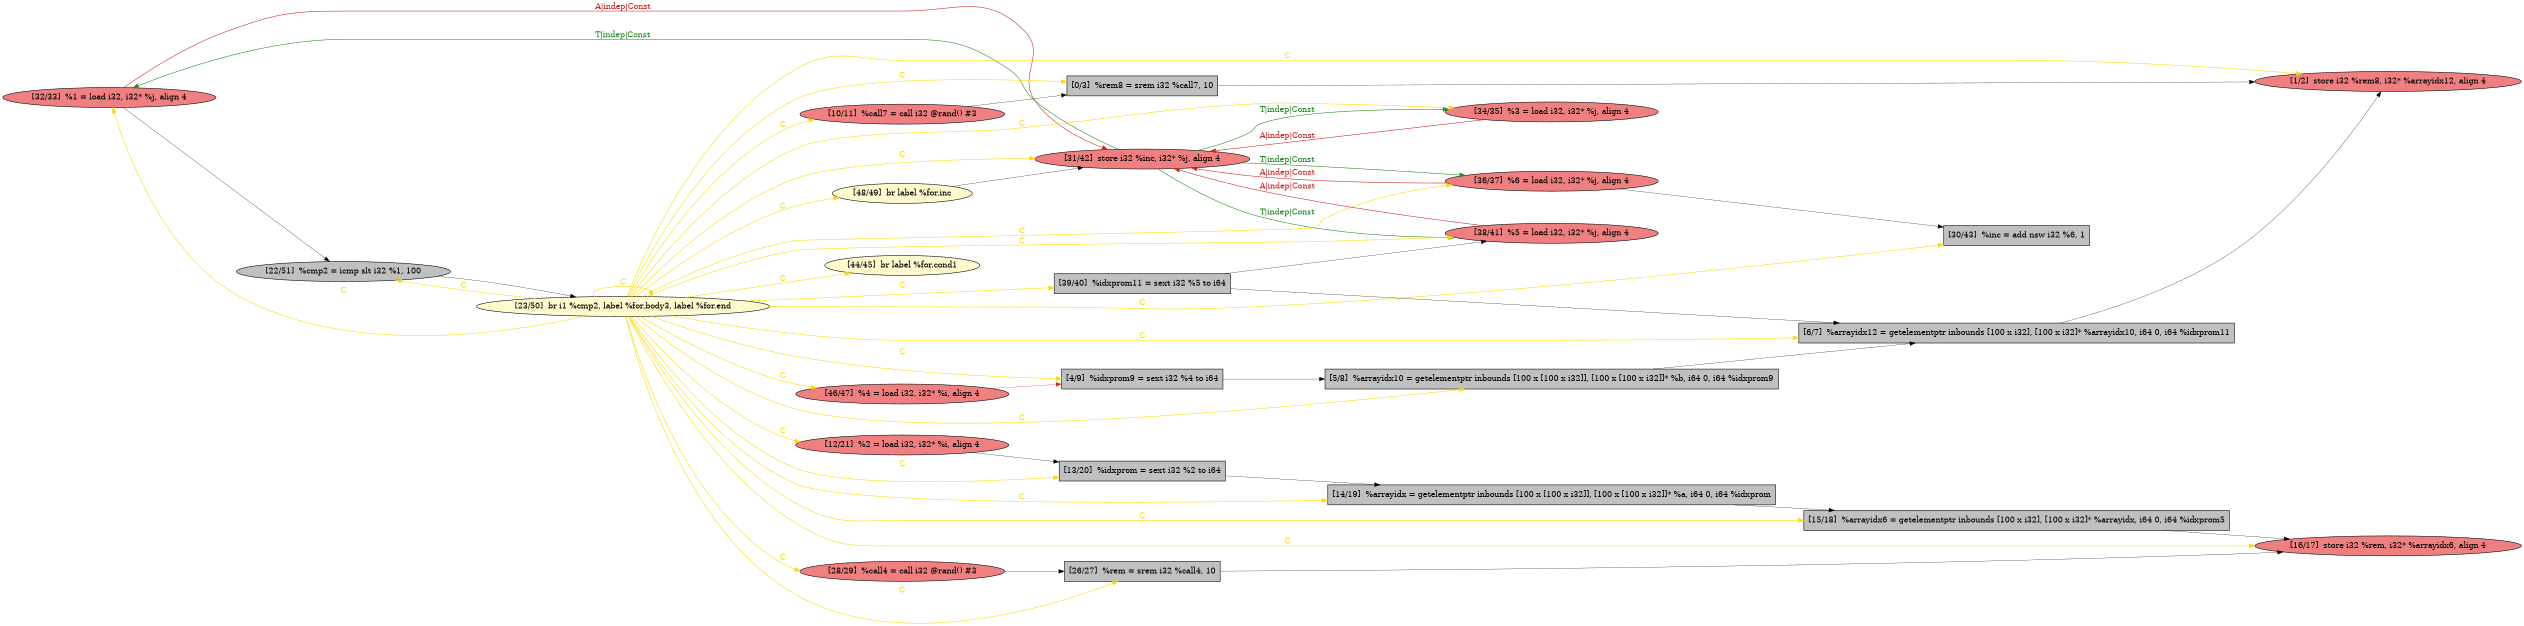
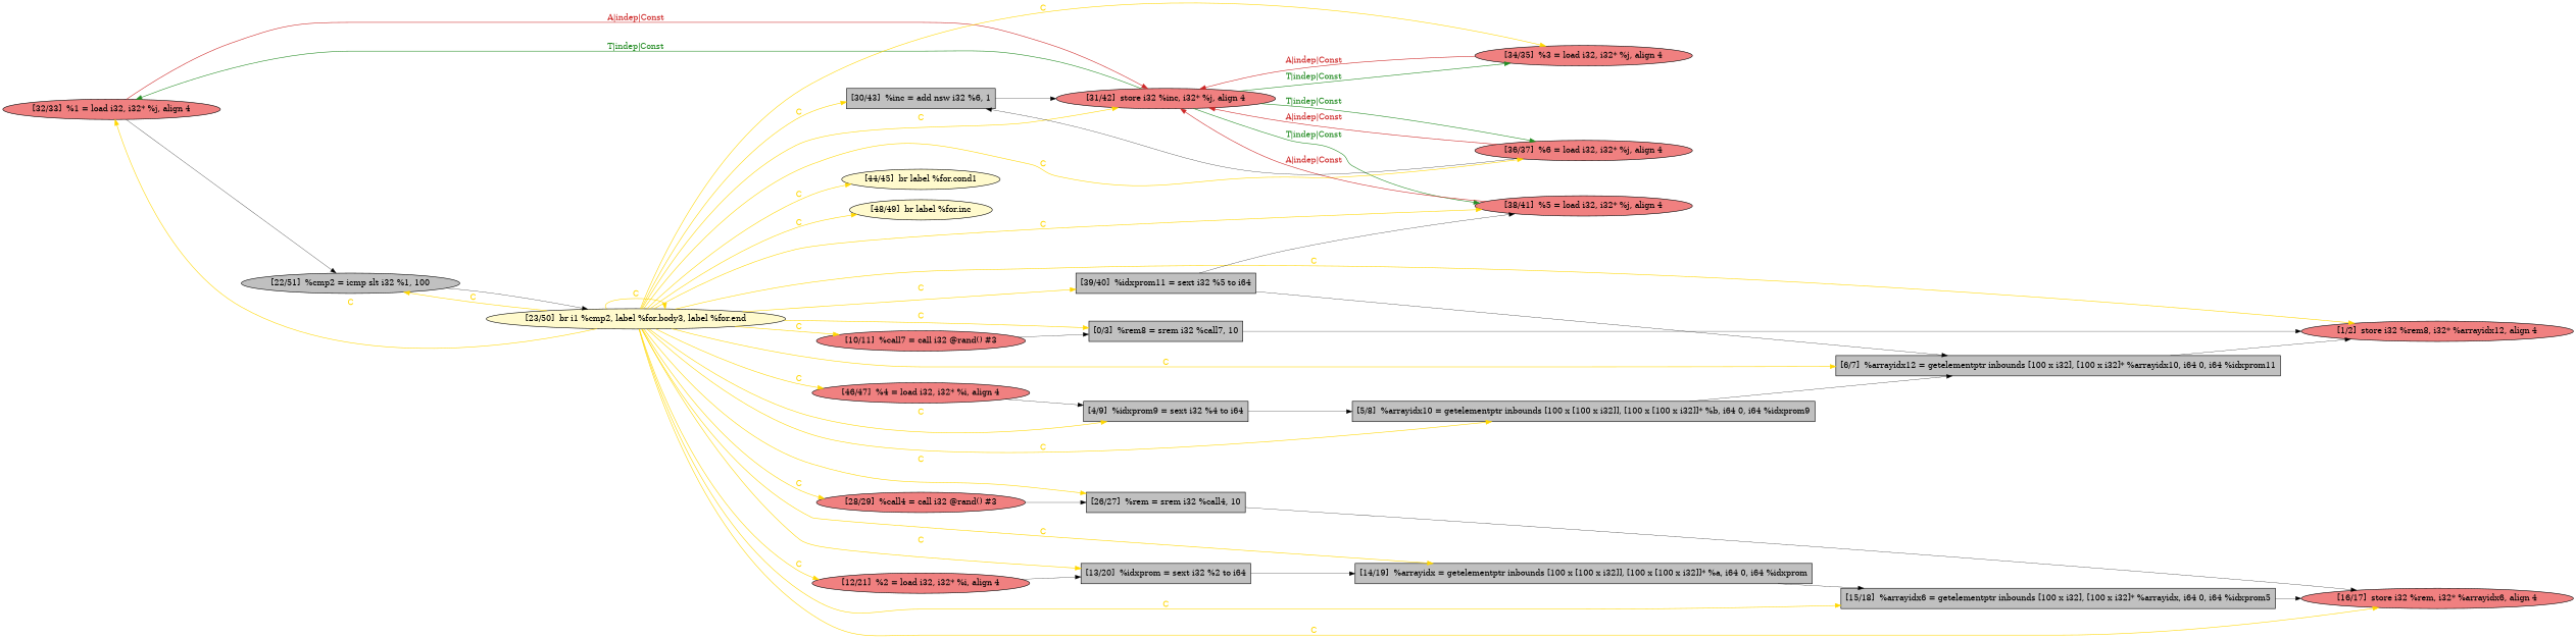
  digraph {
    rankdir=LR
    node [fillcolor=lightcoral shape=ellipse style=filled]
    edge [color=gold fontcolor=gold penwidth=1.0 style=solid]
    n1 [label="[32/33]  %1 = load i32, i32* %j, align 4"]
    n2 [fillcolor=grey label="[22/51]  %cmp2 = icmp slt i32 %1, 100"]
    n3 [label="[31/42]  store i32 %inc, i32* %j, align 4"]
    n4 [fillcolor=lemonchiffon label="[23/50]  br i1 %cmp2, label %for.body3, label %for.end"]
    n5 [label="[38/41]  %5 = load i32, i32* %j, align 4"]
    n6 [label="[34/35]  %3 = load i32, i32* %j, align 4"]
    n7 [label="[36/37]  %6 = load i32, i32* %j, align 4"]
    n8 [fillcolor=grey label="[26/27]  %rem = srem i32 %call4, 10" shape=rectangle]
    n9 [fillcolor=grey label="[5/8]  %arrayidx10 = getelementptr inbounds [100 x [100 x i32]], [100 x [100 x i32]]* %b, i64 0, i64 %idxprom9" shape=rectangle]
    n10 [fillcolor=grey label="[14/19]  %arrayidx = getelementptr inbounds [100 x [100 x i32]], [100 x [100 x i32]]* %a, i64 0, i64 %idxprom" shape=rectangle]
    n11 [fillcolor=grey label="[39/40]  %idxprom11 = sext i32 %5 to i64" shape=rectangle]
    n12 [fillcolor=grey label="[15/18]  %arrayidx6 = getelementptr inbounds [100 x i32], [100 x i32]* %arrayidx, i64 0, i64 %idxprom5" shape=rectangle]
    n13 [label="[10/11]  %call7 = call i32 @rand() #3"]
    n14 [label="[16/17]  store i32 %rem, i32* %arrayidx6, align 4"]
    n15 [label="[1/2]  store i32 %rem8, i32* %arrayidx12, align 4"]
    n16 [fillcolor=grey label="[0/3]  %rem8 = srem i32 %call7, 10" shape=rectangle]
    n17 [label="[46/47]  %4 = load i32, i32* %i, align 4"]
    n18 [label="[12/21]  %2 = load i32, i32* %i, align 4"]
    n19 [fillcolor=grey label="[4/9]  %idxprom9 = sext i32 %4 to i64" shape=rectangle]
    n20 [fillcolor=grey label="[13/20]  %idxprom = sext i32 %2 to i64" shape=rectangle]
    n21 [label="[28/29]  %call4 = call i32 @rand() #3"]
    n22 [fillcolor=lemonchiffon label="[44/45]  br label %for.cond1"]
    n23 [fillcolor=grey label="[6/7]  %arrayidx12 = getelementptr inbounds [100 x i32], [100 x i32]* %arrayidx10, i64 0, i64 %idxprom11" shape=rectangle]
    n24 [fillcolor=lemonchiffon label="[48/49]  br label %for.inc"]
    n25 [fillcolor=grey label="[30/43]  %inc = add nsw i32 %6, 1" shape=rectangle]
    n1 -> n2 [color=black fontcolor=black penwidth=0.5]
    n1 -> n3 [color=firebrick3 fontcolor=firebrick3 label="A|indep|Const"]
    n2 -> n4 [color=black fontcolor=black penwidth=0.5]
    n3 -> n1 [color=forestgreen fontcolor=forestgreen label="T|indep|Const"]
    n3 -> n5 [color=forestgreen fontcolor=forestgreen label="T|indep|Const"]
    n3 -> n6 [color=forestgreen fontcolor=forestgreen label="T|indep|Const"]
    n3 -> n7 [color=forestgreen fontcolor=forestgreen label="T|indep|Const"]
    n4 -> n1 [label=C]
    n4 -> n2 [label=C]
    n4 -> n3 [label=C]
    n4 -> n4 [label=C]
    n4 -> n5 [label=C]
    n4 -> n6 [label=C]
    n4 -> n7 [label=C]
    n4 -> n8 [label=C]
    n4 -> n9 [label=C]
    n4 -> n10 [label=C]
    n4 -> n11 [label=C]
    n4 -> n12 [label=C]
    n4 -> n13 [label=C]
    n4 -> n14 [label=C]
    n4 -> n15 [label=C]
    n4 -> n16 [label=C]
    n4 -> n17 [label=C]
    n4 -> n18 [label=C]
    n4 -> n19 [label=C]
    n4 -> n20 [label=C]
    n4 -> n21 [label=C]
    n4 -> n22 [label=C]
    n4 -> n23 [label=C]
    n4 -> n24 [label=C]
    n4 -> n25 [label=C]
    n5 -> n3 [color=firebrick3 fontcolor=firebrick3 label="A|indep|Const"]
    n6 -> n3 [color=firebrick3 fontcolor=firebrick3 label="A|indep|Const"]
    n7 -> n3 [color=firebrick3 fontcolor=firebrick3 label="A|indep|Const"]
    n7 -> n25 [color=black fontcolor=black penwidth=0.5]
    n8 -> n14 [color=black fontcolor=black penwidth=0.5]
    n9 -> n23 [color=black fontcolor=black penwidth=0.5]
    n10 -> n12 [color=black fontcolor=black penwidth=0.5]
    n11 -> n5 [color=black fontcolor=black penwidth=0.5]
    n11 -> n23 [color=black fontcolor=black penwidth=0.5]
    n12 -> n14 [color=black fontcolor=black penwidth=0.5]
    n13 -> n16 [color=black fontcolor=black penwidth=0.5]
    n16 -> n15 [color=black fontcolor=black penwidth=0.5]
-   n17 -> n19 [color=firebrick3 fontcolor=black penwidth=0.5]
+   n17 -> n19 [color=black fontcolor=black penwidth=0.5]
    n18 -> n20 [color=black fontcolor=black penwidth=0.5]
    n19 -> n9 [color=black fontcolor=black penwidth=0.5]
    n20 -> n10 [color=black fontcolor=black penwidth=0.5]
    n21 -> n8 [color=black fontcolor=black penwidth=0.5]
    n23 -> n15 [color=black fontcolor=black penwidth=0.5]
-   n24 -> n3 [color=black fontcolor=black penwidth=0.5]
+   n25 -> n3 [color=black fontcolor=black penwidth=0.5]
  }
